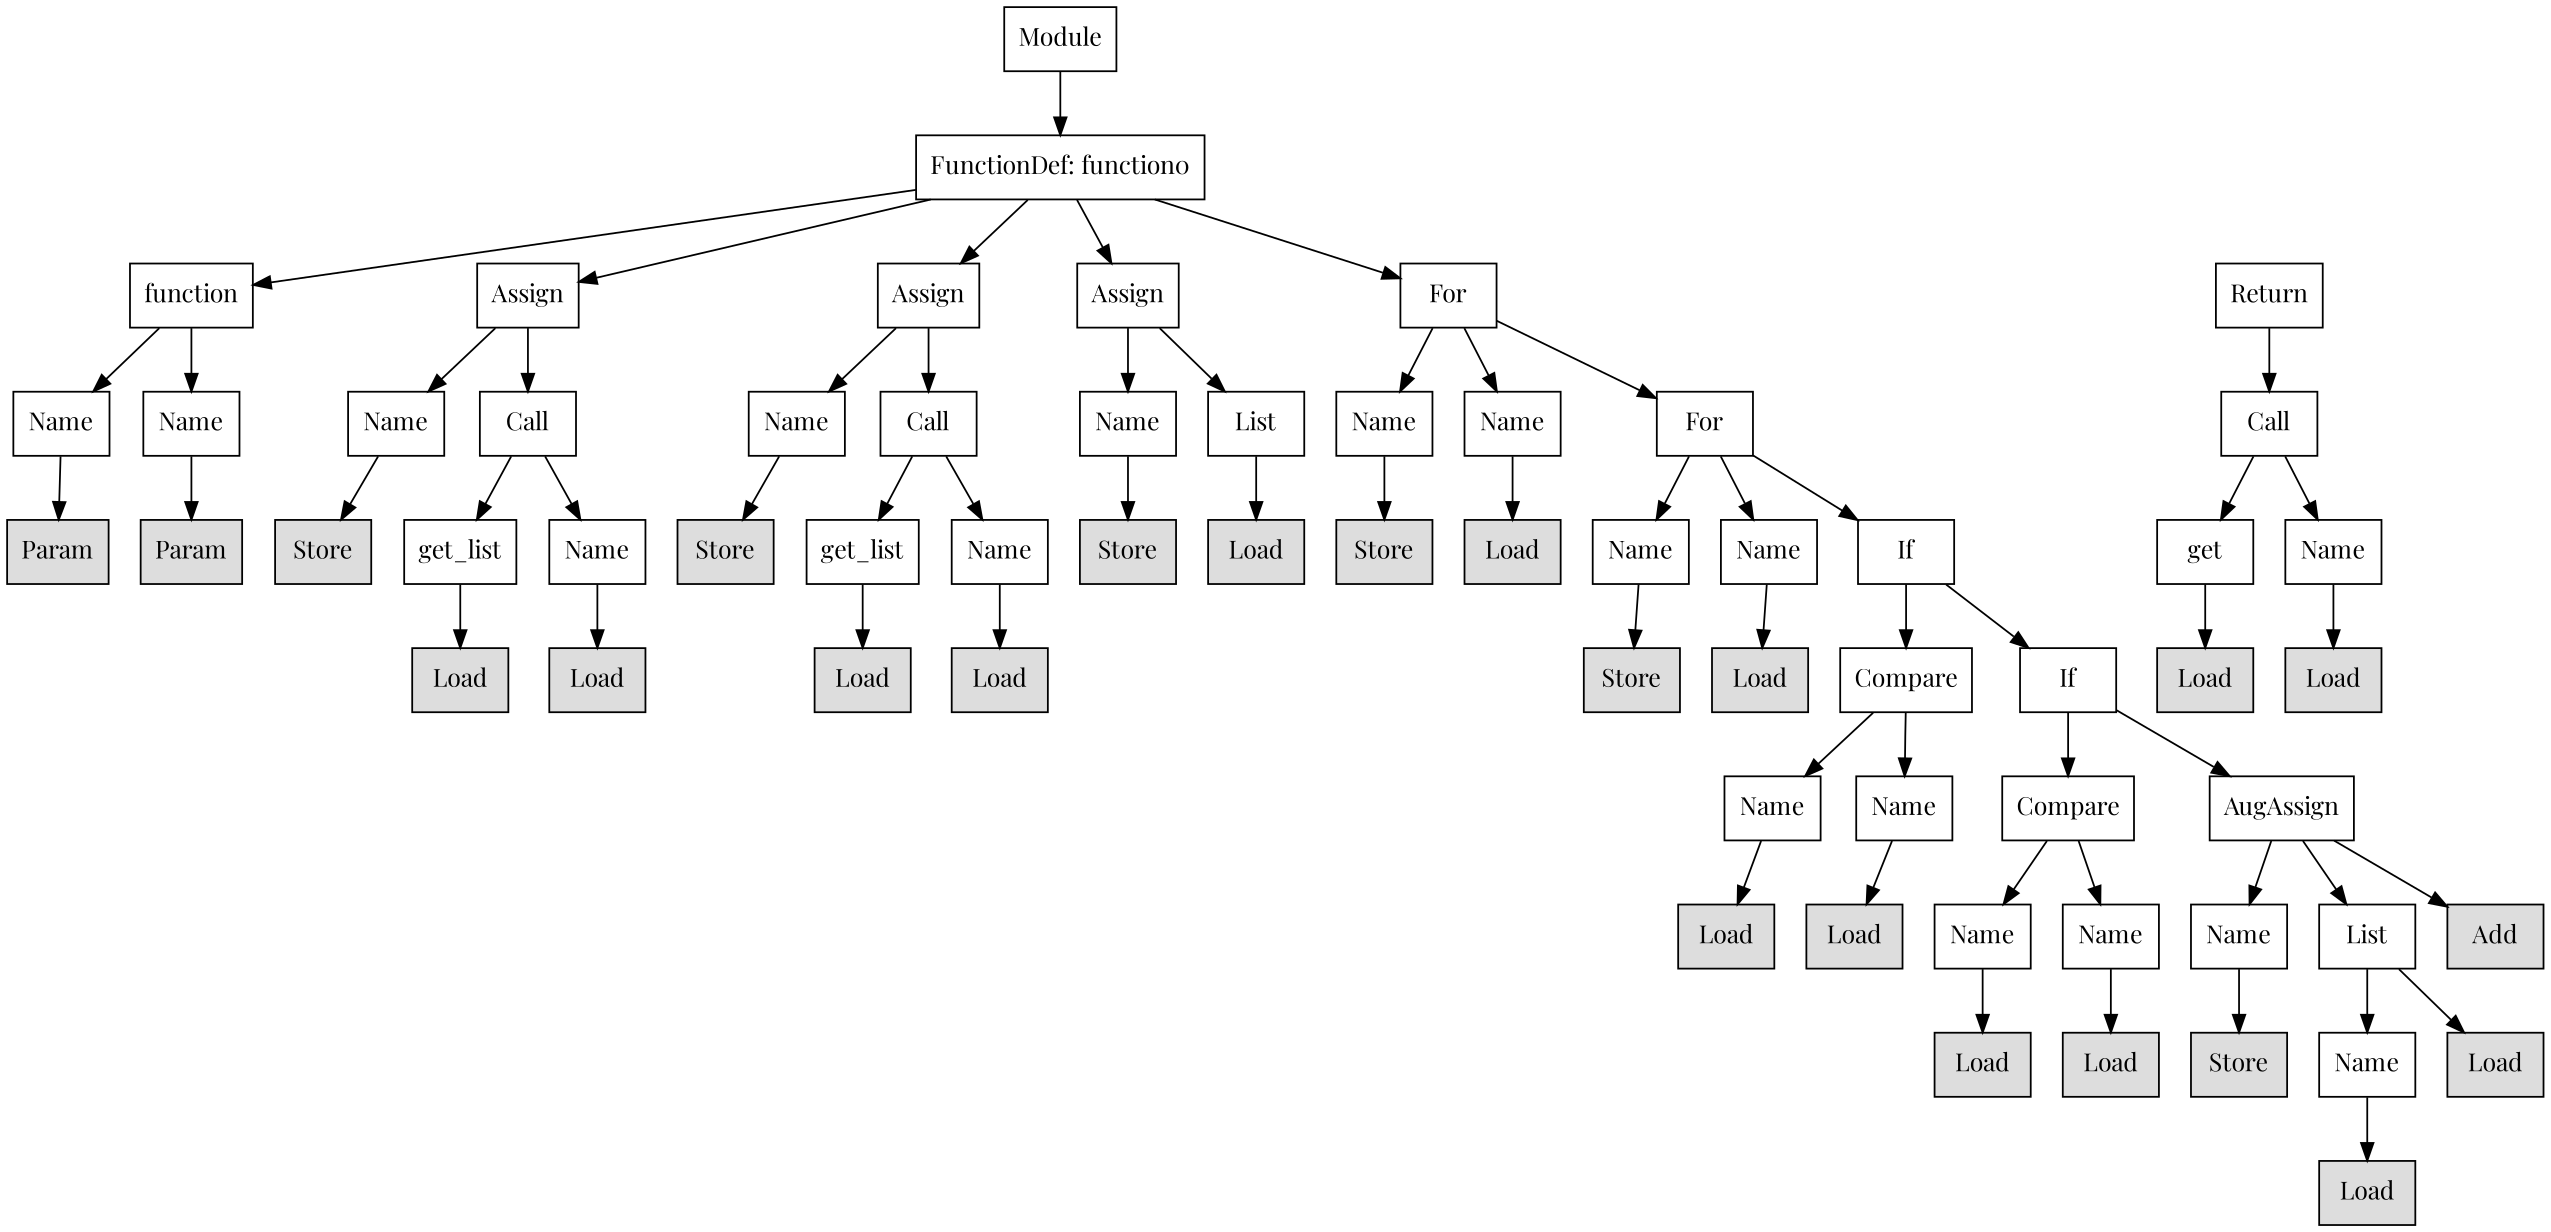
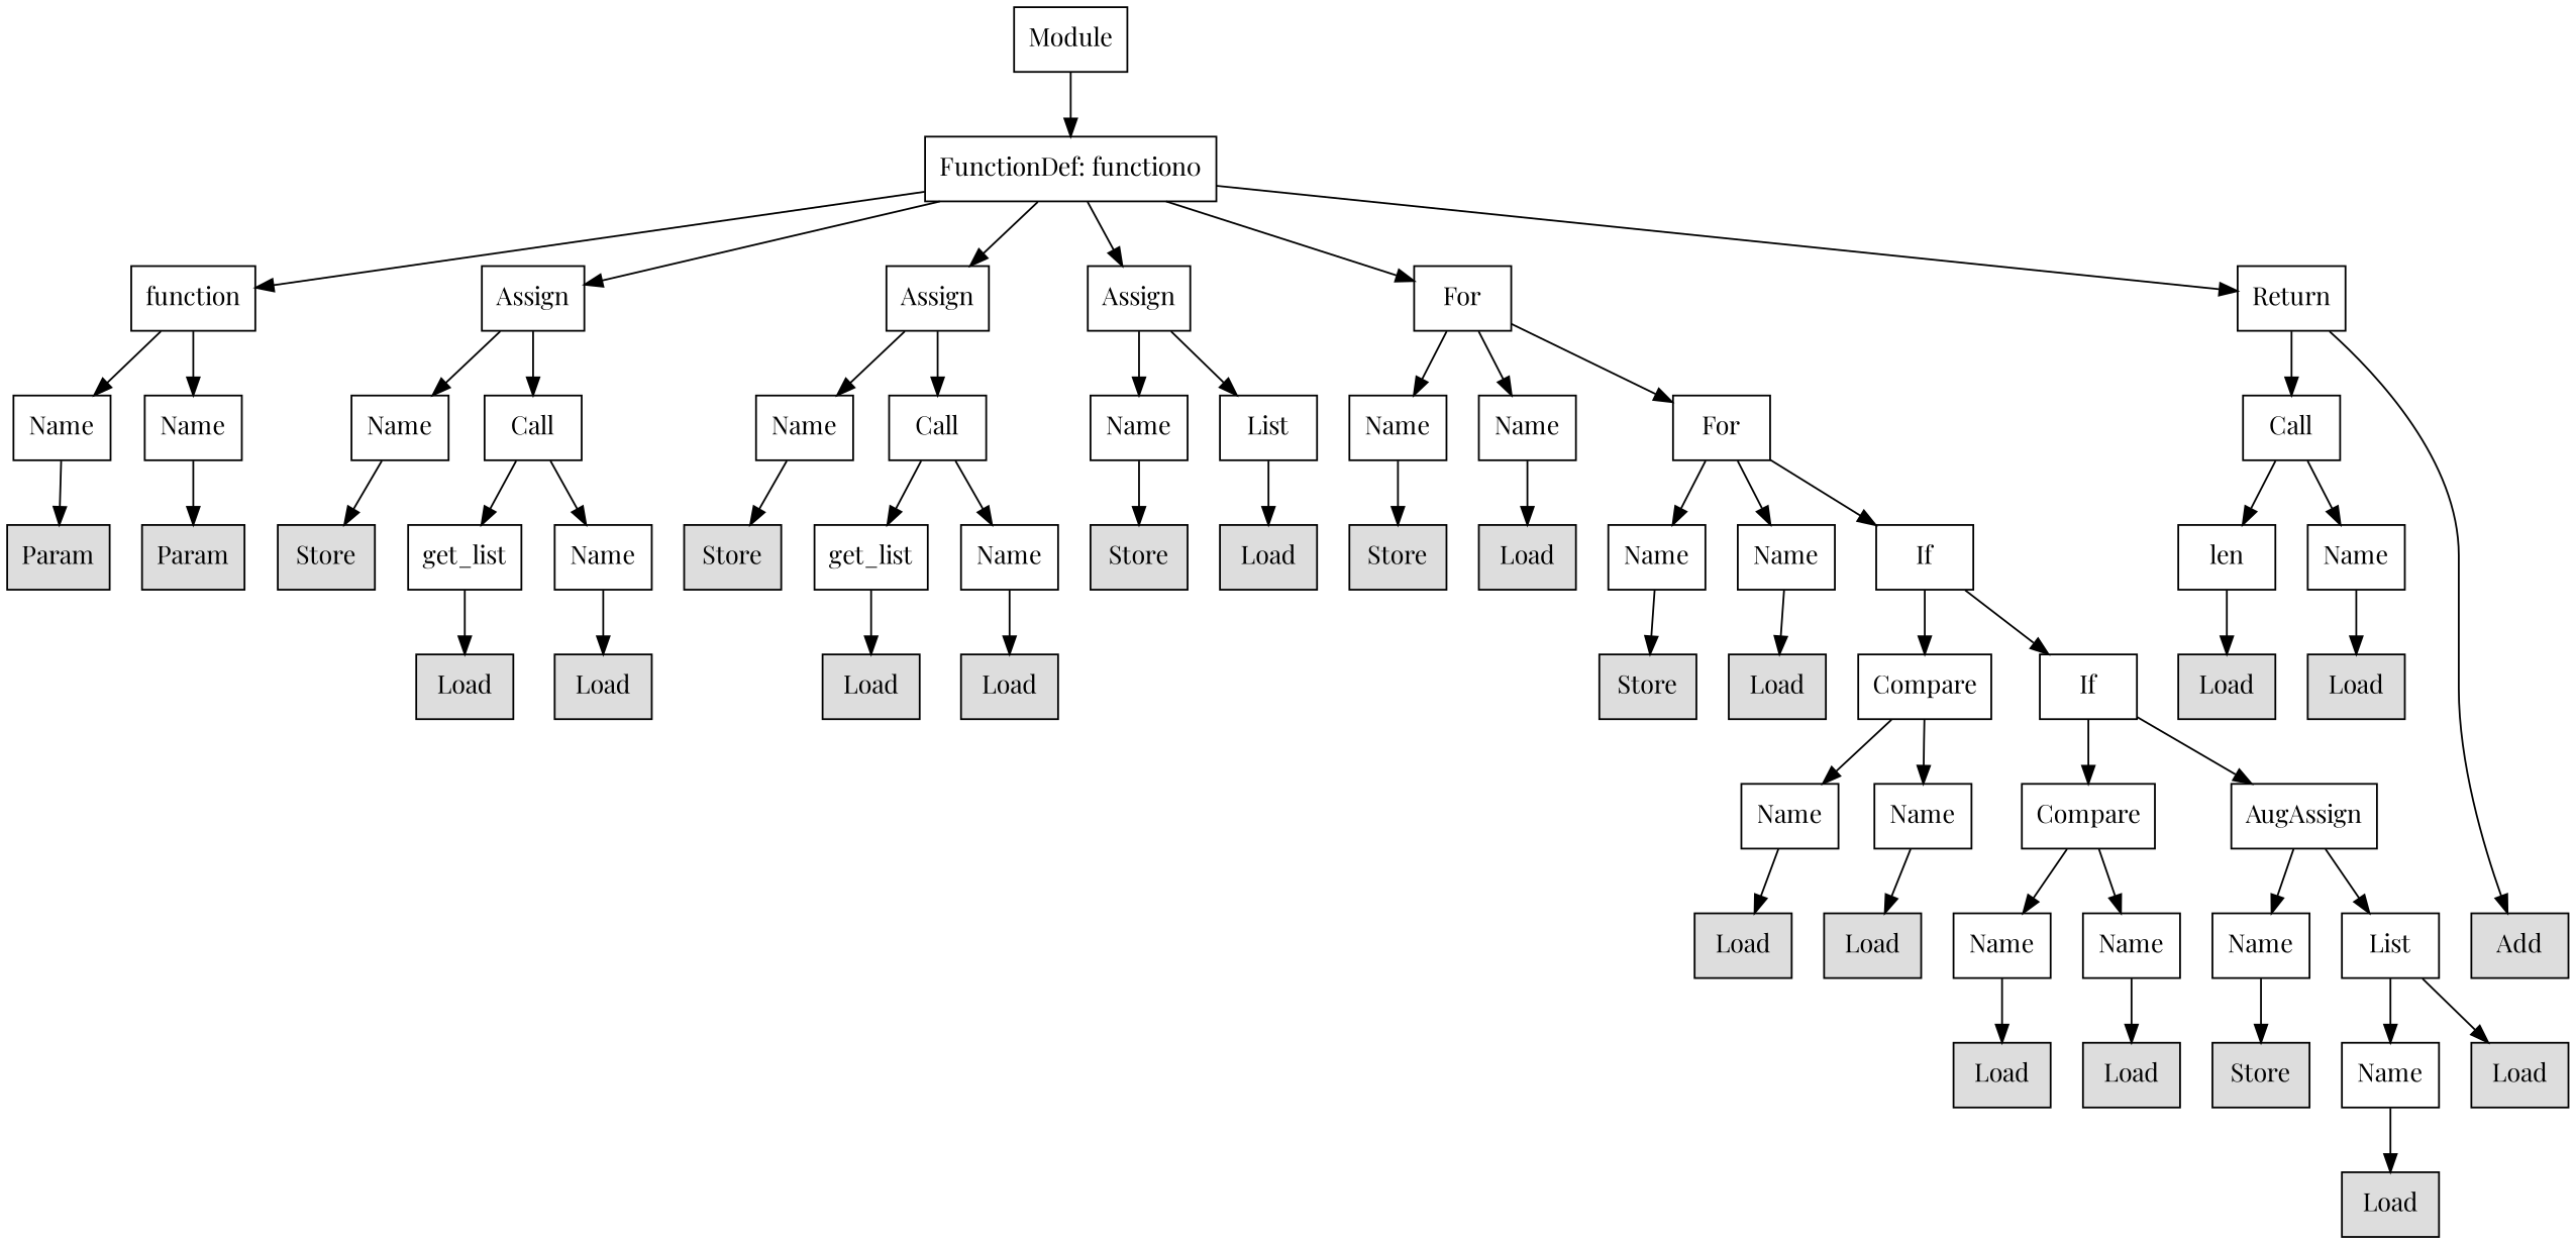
  digraph {
    fontname="Playfair Display"
    node [fontname="Playfair Display" shape=rect]
    edge [fontname="Playfair Display"]
    n1 [label=Module]
    n2 [label="FunctionDef: function0"]
    n3 [label=function]
    n4 [label=Assign]
    n5 [label=Assign]
    n6 [label=Assign]
    n7 [label=For]
    n8 [label=Return]
    n9 [label=Name]
    n10 [label=Name]
    n11 [label=Name]
    n12 [label=Call]
    n13 [label=Name]
    n14 [label=Call]
    n15 [label=Name]
    n16 [label=List]
    n17 [label=Name]
    n18 [label=Name]
    n19 [label=For]
    n20 [label=Call]
    n21 [fillcolor="#dddddd" label=Param style=filled]
    n22 [fillcolor="#dddddd" label=Param style=filled]
    n23 [fillcolor="#dddddd" label=Store style=filled]
    n24 [label=get_list]
    n25 [label=Name]
    n26 [fillcolor="#dddddd" label=Store style=filled]
    n27 [label=get_list]
    n28 [label=Name]
    n29 [fillcolor="#dddddd" label=Store style=filled]
    n30 [fillcolor="#dddddd" label=Load style=filled]
    n31 [fillcolor="#dddddd" label=Store style=filled]
    n32 [fillcolor="#dddddd" label=Load style=filled]
    n33 [label=Name]
    n34 [label=Name]
    n35 [label=If]
-   n36 [label=get]
+   n36 [label=len]
    n37 [label=Name]
    n38 [fillcolor="#dddddd" label=Load style=filled]
    n39 [fillcolor="#dddddd" label=Load style=filled]
    n40 [fillcolor="#dddddd" label=Load style=filled]
    n41 [fillcolor="#dddddd" label=Load style=filled]
    n42 [fillcolor="#dddddd" label=Store style=filled]
    n43 [fillcolor="#dddddd" label=Load style=filled]
    n44 [label=Compare]
    n45 [label=If]
    n46 [fillcolor="#dddddd" label=Load style=filled]
    n47 [fillcolor="#dddddd" label=Load style=filled]
    n48 [label=Name]
    n49 [label=Name]
    n50 [label=Compare]
    n51 [label=AugAssign]
    n52 [fillcolor="#dddddd" label=Load style=filled]
    n53 [fillcolor="#dddddd" label=Load style=filled]
    n54 [label=Name]
    n55 [label=Name]
    n56 [label=Name]
    n57 [fillcolor="#dddddd" label=Add style=filled]
    n58 [label=List]
    n59 [fillcolor="#dddddd" label=Load style=filled]
    n60 [fillcolor="#dddddd" label=Load style=filled]
    n61 [fillcolor="#dddddd" label=Store style=filled]
    n62 [label=Name]
    n63 [fillcolor="#dddddd" label=Load style=filled]
    n64 [fillcolor="#dddddd" label=Load style=filled]
    n1 -> n2
    n2 -> n3
    n2 -> n4
    n2 -> n5
    n2 -> n6
    n2 -> n7
+   n2 -> n8
    n3 -> n9
    n3 -> n10
    n4 -> n11
    n4 -> n12
    n5 -> n13
    n5 -> n14
    n6 -> n15
    n6 -> n16
    n7 -> n17
    n7 -> n18
    n7 -> n19
    n8 -> n20
    n9 -> n21
    n10 -> n22
    n11 -> n23
    n12 -> n24
    n12 -> n25
    n13 -> n26
    n14 -> n27
    n14 -> n28
    n15 -> n29
    n16 -> n30
    n17 -> n31
    n18 -> n32
    n19 -> n33
    n19 -> n34
    n19 -> n35
    n20 -> n36
    n20 -> n37
    n24 -> n38
    n25 -> n39
    n27 -> n40
    n28 -> n41
    n33 -> n42
    n34 -> n43
    n35 -> n44
    n35 -> n45
    n36 -> n46
    n37 -> n47
    n44 -> n48
    n44 -> n49
    n45 -> n50
    n45 -> n51
    n48 -> n52
    n49 -> n53
    n50 -> n54
    n50 -> n55
    n51 -> n56
-   n51 -> n57
+   n8 -> n57
    n51 -> n58
    n54 -> n59
    n55 -> n60
    n56 -> n61
    n58 -> n62
    n58 -> n63
    n62 -> n64
  }
